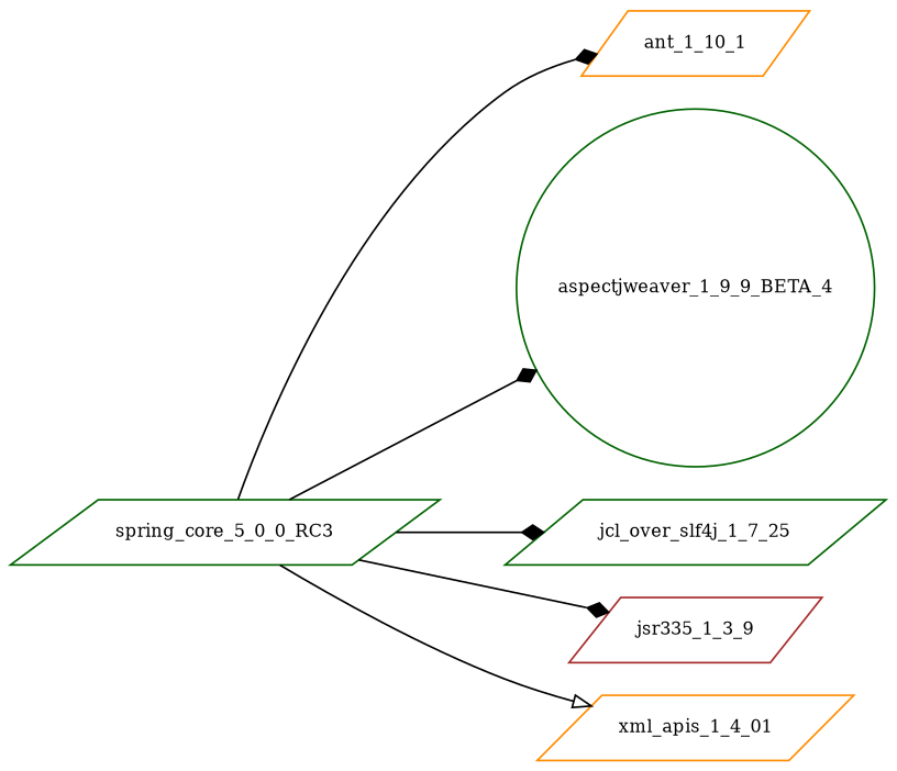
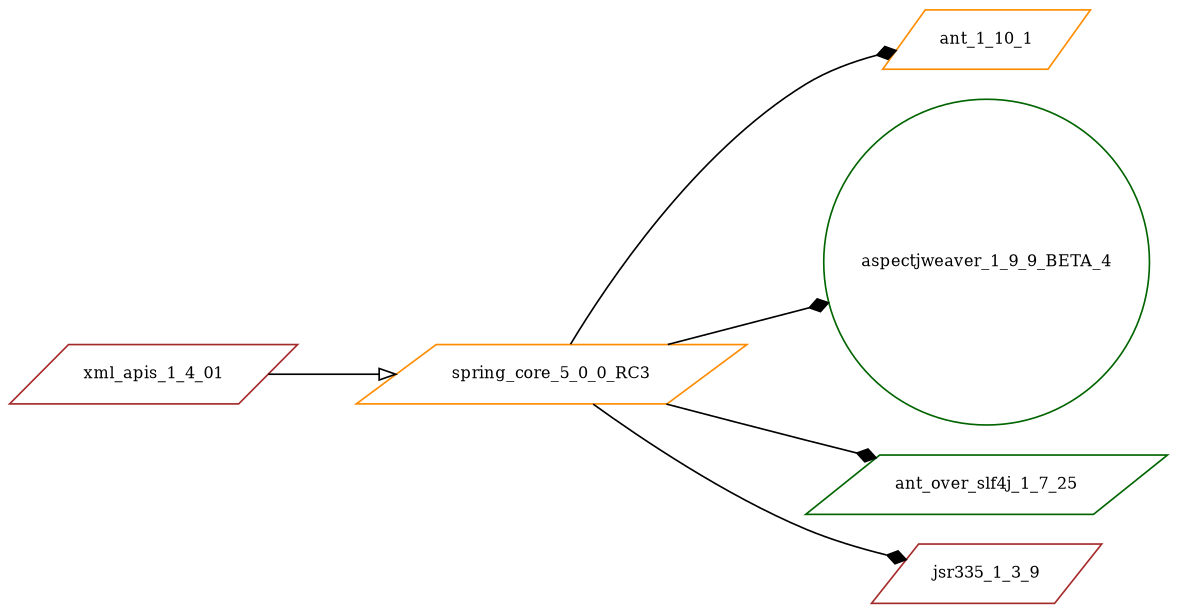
  digraph {
    rankdir=LR
    node [color=darkorange fontsize=10.0 shape=parallelogram]
    edge [arrowhead=diamond]
-   spring_core_5_0_0_RC3 [color=darkgreen]
+   spring_core_5_0_0_RC3
    ant_1_10_1
    n3 [color=darkgreen label=aspectjweaver_1_9_9_BETA_4 shape=circle]
-   jcl_over_slf4j_1_7_25 [color=darkgreen]
+   jcl_over_slf4j_1_7_25 [color=darkgreen label=ant_over_slf4j_1_7_25]
    n5 [color=brown label=jsr335_1_3_9]
-   xml_apis_1_4_01
+   xml_apis_1_4_01 [color=brown]
    spring_core_5_0_0_RC3 -> ant_1_10_1
    spring_core_5_0_0_RC3 -> n3
    spring_core_5_0_0_RC3 -> jcl_over_slf4j_1_7_25
    spring_core_5_0_0_RC3 -> n5
-   spring_core_5_0_0_RC3 -> xml_apis_1_4_01 [arrowhead=onormal]
+   xml_apis_1_4_01 -> spring_core_5_0_0_RC3 [arrowhead=onormal]
  }
